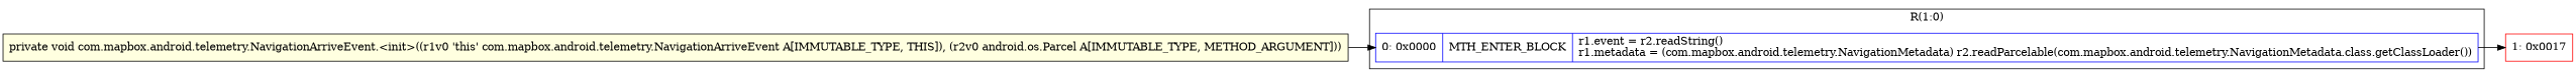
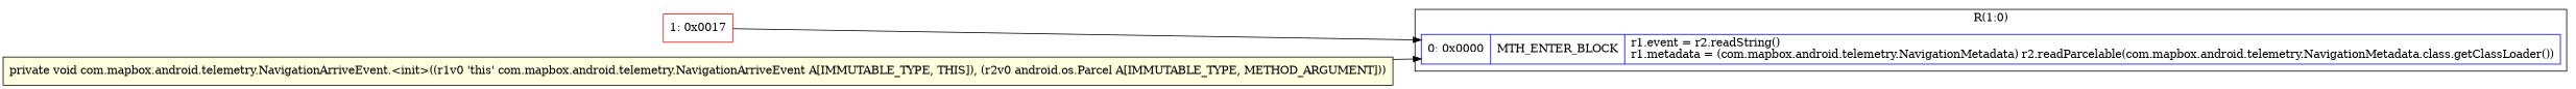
  digraph {
    rankdir=LR
    node [shape=record style=filled fillcolor=white]
    n1 [color=blue label="{0\:\ 0x0000|MTH_ENTER_BLOCK\l|r1.event = r2.readString()\lr1.metadata = (com.mapbox.android.telemetry.NavigationMetadata) r2.readParcelable(com.mapbox.android.telemetry.NavigationMetadata.class.getClassLoader())\l}"]
    n2 [color=red label="{1\:\ 0x0017}"]
    n3 [label="{private void com.mapbox.android.telemetry.NavigationArriveEvent.\<init\>((r1v0 'this' com.mapbox.android.telemetry.NavigationArriveEvent A[IMMUTABLE_TYPE, THIS]), (r2v0 android.os.Parcel A[IMMUTABLE_TYPE, METHOD_ARGUMENT])) }" fillcolor=lightyellow]
    subgraph cluster_1 {
      label="R(1:0)"
      n1
    }
-   n1 -> n2
+   n2 -> n1
    n3 -> n1
  }
